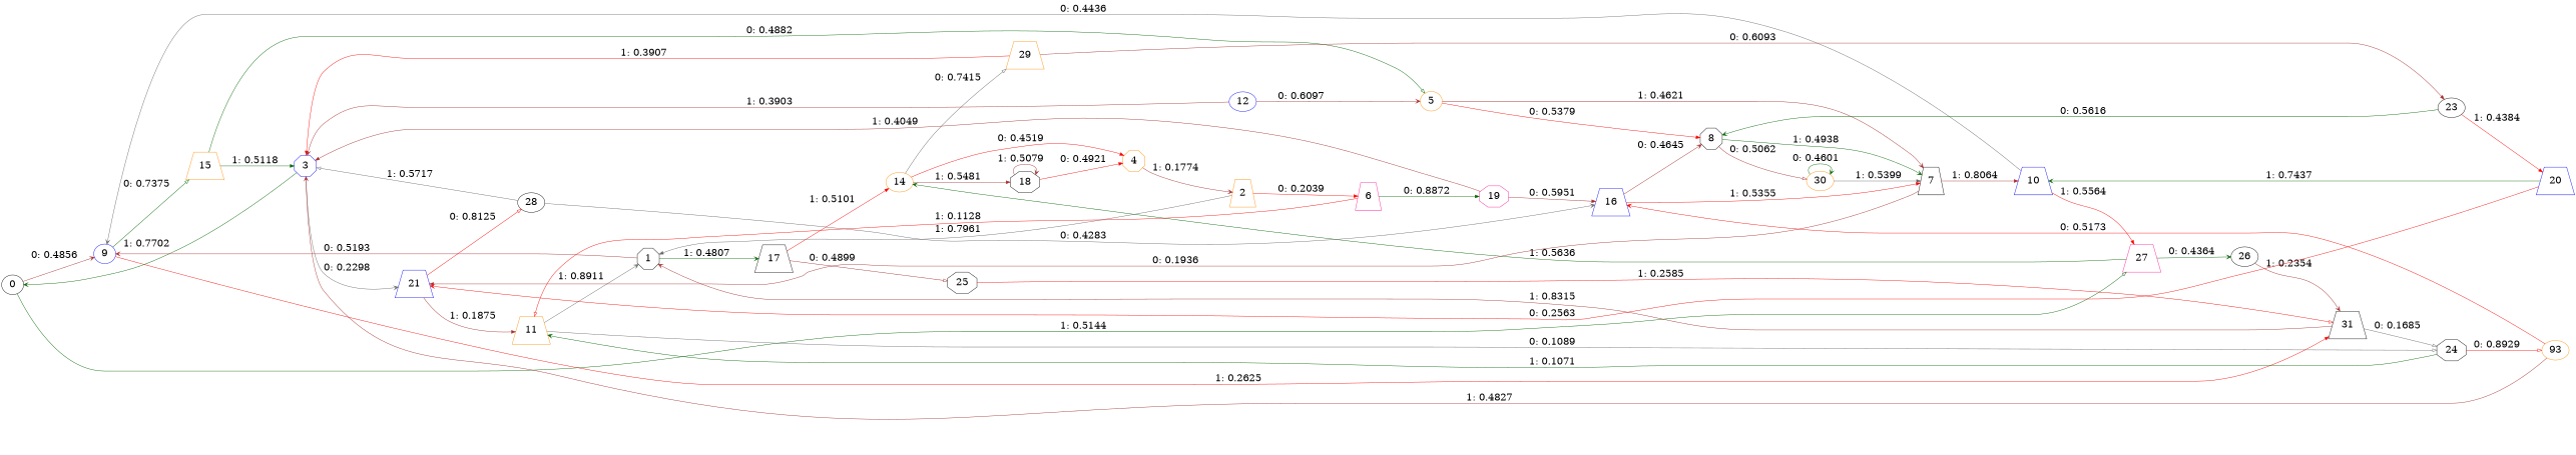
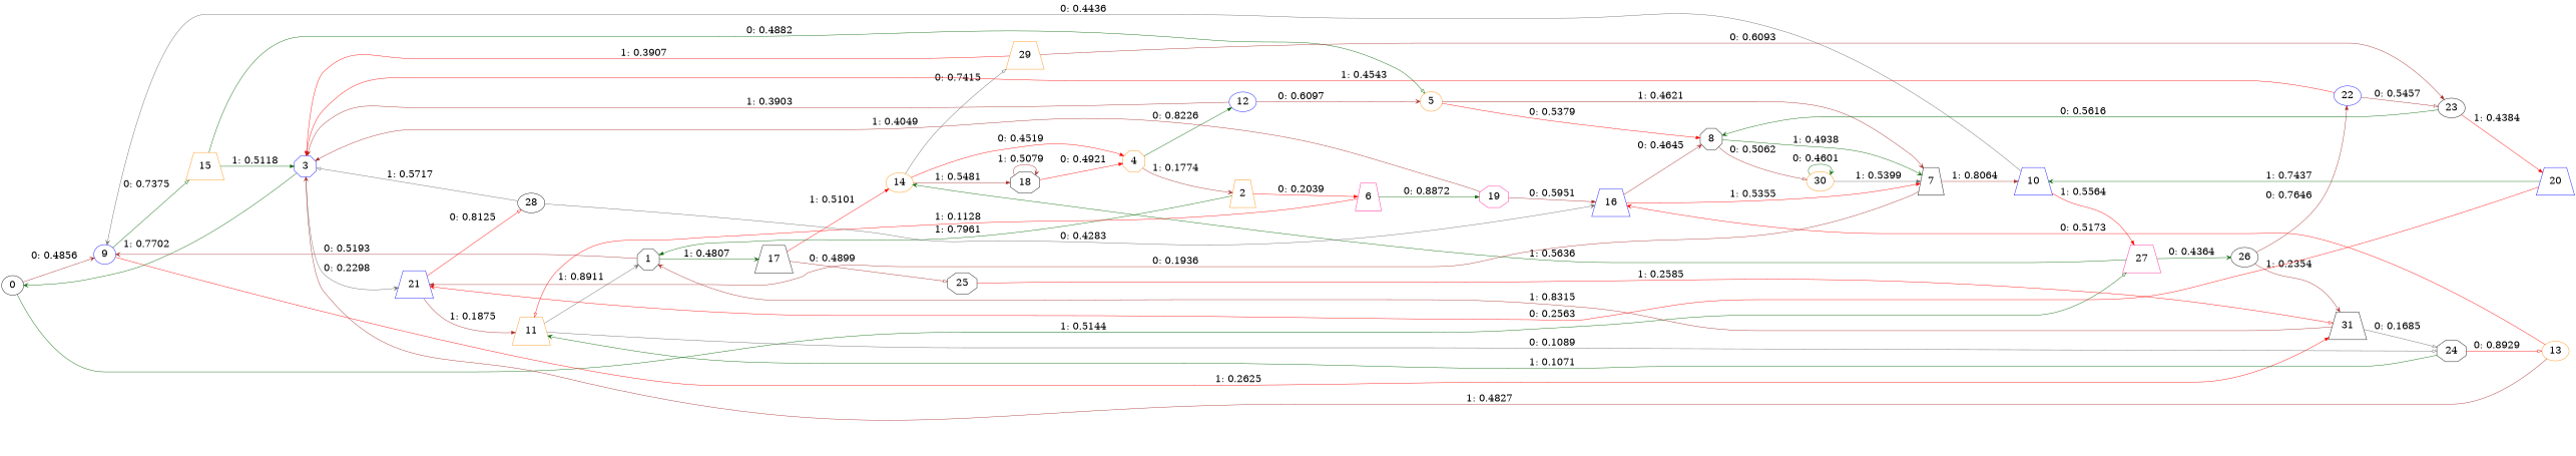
  digraph {
    rankdir=LR
    node [color=black fontsize=24 shape=trapezium]
    edge [arrowhead=vee color=brown fontsize=24]
    0 [shape=ellipse]
    9 [color=blue shape=ellipse]
    27 [color=deeppink]
    15 [color=darkorange]
    31
    14 [color=darkorange shape=ellipse]
    26 [shape=ellipse]
    3 [color=blue shape=octagon]
    5 [color=darkorange shape=ellipse]
    1 [shape=octagon]
    24 [shape=octagon]
    4 [color=darkorange shape=octagon]
    18 [shape=octagon]
    29 [color=darkorange]
+   22 [color=blue shape=ellipse]
    17
    25 [shape=octagon]
    2 [color=darkorange]
    6 [color=deeppink]
    19 [color=deeppink shape=octagon]
    11 [color=darkorange]
    16 [color=blue]
    21 [color=blue]
    28 [shape=ellipse]
    12 [color=blue shape=ellipse]
    8 [shape=octagon]
    7
    30 [color=darkorange shape=ellipse]
    10 [color=blue]
-   13 [color=darkorange shape=ellipse label=93]
+   13 [color=darkorange shape=ellipse]
    23 [shape=ellipse]
    20 [color=blue]
    0 -> 9 [label="0: 0.4856   "]
    0 -> 27 [arrowhead=onormal color=darkgreen label="1: 0.5144   "]
    9 -> 15 [arrowhead=onormal color=darkgreen label="0: 0.7375   "]
    9 -> 31 [arrowhead=normal color=red label="1: 0.2625   "]
    27 -> 14 [color=darkgreen label="1: 0.5636   "]
    27 -> 26 [color=darkgreen label="0: 0.4364   "]
    15 -> 3 [arrowhead=normal color=darkgreen label="1: 0.5118   "]
    15 -> 5 [arrowhead=onormal color=darkgreen label="0: 0.4882   "]
    31 -> 1 [label="1: 0.8315   "]
    31 -> 24 [arrowhead=onormal color=gray40 label="0: 0.1685   "]
    14 -> 4 [arrowhead=normal color=red label="0: 0.4519   "]
    14 -> 18 [arrowhead=normal label="1: 0.5481   "]
    14 -> 29 [arrowhead=onormal color=gray40 label="0: 0.7415   "]
    26 -> 31 [label="1: 0.2354   "]
+   26 -> 22 [arrowhead=normal label="0: 0.7646   "]
    3 -> 0 [color=darkgreen label="1: 0.7702   "]
    3 -> 21 [color=gray40 label="0: 0.2298   "]
    5 -> 8 [arrowhead=normal color=red label="0: 0.5379   "]
    5 -> 7 [label="1: 0.4621   "]
    1 -> 9 [label="0: 0.5193   "]
    1 -> 17 [color=darkgreen label="1: 0.4807   "]
    24 -> 11 [color=darkgreen label="1: 0.1071   "]
    24 -> 13 [arrowhead=onormal color=red label="0: 0.8929   "]
    4 -> 2 [label="1: 0.1774   "]
+   4 -> 12 [arrowhead=normal color=darkgreen label="0: 0.8226   "]
    18 -> 4 [arrowhead=normal color=red label="0: 0.4921   "]
    18 -> 18 [label="1: 0.5079   "]
    29 -> 3 [arrowhead=normal color=red label="1: 0.3907   "]
    29 -> 23 [arrowhead=normal label="0: 0.6093   "]
+   22 -> 3 [color=red label="1: 0.4543   "]
+   22 -> 23 [arrowhead=onormal label="0: 0.5457   "]
    17 -> 14 [arrowhead=normal color=red label="1: 0.5101   "]
    17 -> 25 [arrowhead=onormal label="0: 0.4899   "]
    25 -> 31 [arrowhead=onormal color=red label="1: 0.2585   "]
-   2 -> 1 [arrowhead=normal color=gray40 label="1: 0.7961   "]
+   2 -> 1 [arrowhead=normal color=darkgreen label="1: 0.7961   "]
    2 -> 6 [arrowhead=normal color=red label="0: 0.2039   "]
    6 -> 19 [arrowhead=normal color=darkgreen label="0: 0.8872   "]
    6 -> 11 [arrowhead=onormal color=red label="1: 0.1128   "]
    19 -> 3 [arrowhead=normal label="1: 0.4049   "]
    19 -> 16 [arrowhead=normal label="0: 0.5951   "]
    11 -> 1 [color=gray40 label="1: 0.8911   "]
    11 -> 24 [arrowhead=onormal color=gray40 label="0: 0.1089   "]
    16 -> 8 [label="0: 0.4645   "]
    16 -> 7 [arrowhead=normal color=red label="1: 0.5355   "]
    21 -> 11 [arrowhead=normal label="1: 0.1875   "]
    21 -> 28 [arrowhead=onormal color=red label="0: 0.8125   "]
    28 -> 3 [arrowhead=onormal color=gray40 label="1: 0.5717   "]
    28 -> 16 [color=gray40 label="0: 0.4283   "]
    12 -> 3 [label="1: 0.3903   "]
    12 -> 5 [label="0: 0.6097   "]
    8 -> 7 [color=darkgreen label="1: 0.4938   "]
    8 -> 30 [arrowhead=onormal label="0: 0.5062   "]
    7 -> 21 [arrowhead=normal label="0: 0.1936   "]
    7 -> 10 [arrowhead=normal label="1: 0.8064   "]
    30 -> 7 [arrowhead=normal color=gray40 label="1: 0.5399   "]
    30 -> 30 [color=darkgreen label="0: 0.4601   "]
    10 -> 9 [color=gray40 label="0: 0.4436   "]
    10 -> 27 [arrowhead=normal color=red label="1: 0.5564   "]
    13 -> 3 [label="1: 0.4827   "]
    13 -> 16 [color=red label="0: 0.5173   "]
    23 -> 8 [color=darkgreen label="0: 0.5616   "]
    23 -> 20 [arrowhead=normal color=red label="1: 0.4384   "]
    20 -> 21 [color=red label="0: 0.2563   "]
    20 -> 10 [color=darkgreen label="1: 0.7437   "]
  }
